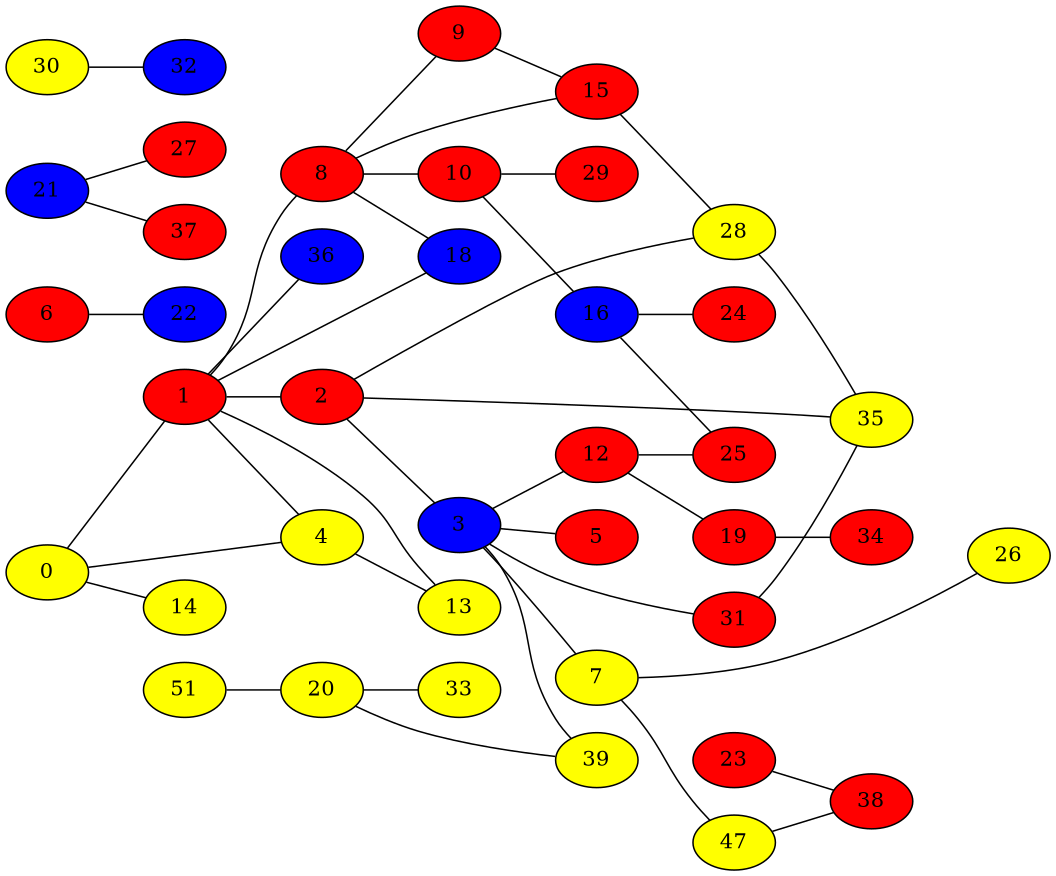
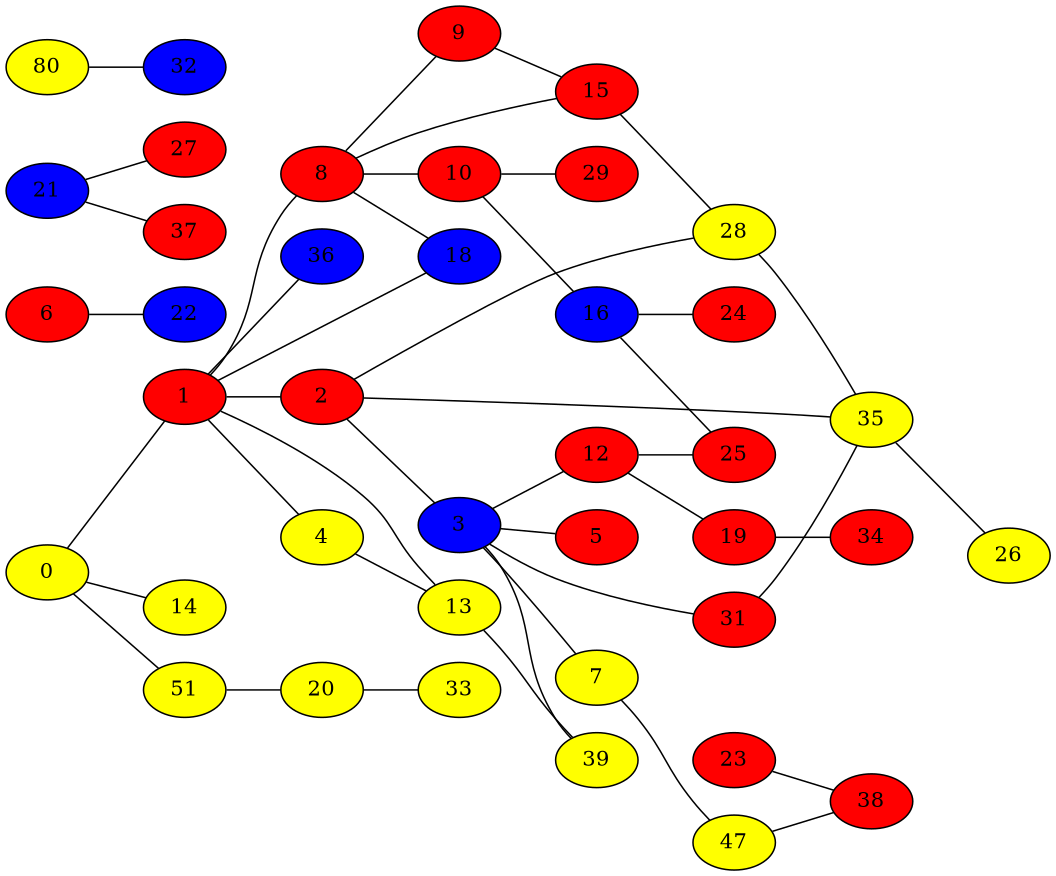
  graph {
    rankdir=LR
    node [fillcolor=red style=filled]
    0 [fillcolor=yellow]
    1
    n3 [fillcolor=yellow label=51]
    14 [fillcolor=yellow]
    2
    4 [fillcolor=yellow]
    8
    13 [fillcolor=yellow]
    18 [fillcolor=blue]
    36 [fillcolor=blue]
    20 [fillcolor=yellow]
    3 [fillcolor=blue]
    28 [fillcolor=yellow]
    35 [fillcolor=yellow]
    9
    10
    15
    5
    7 [fillcolor=yellow]
    12
    31
    39 [fillcolor=yellow]
    n23 [fillcolor=yellow label=47]
    26 [fillcolor=yellow]
    19
    25
    22 [fillcolor=blue]
    6
    38
    16 [fillcolor=blue]
    29
    24
    33 [fillcolor=yellow]
    34
    21 [fillcolor=blue]
    27
    37
    23
-   30 [fillcolor=yellow]
+   30 [fillcolor=yellow label=80]
    32 [fillcolor=blue]
    0 -- 1
-   0 -- 4
+   0 -- n3
    0 -- 14
    1 -- 2
    1 -- 4
    1 -- 8
    1 -- 13
    1 -- 18
    1 -- 36
    n3 -- 20
    2 -- 3
    2 -- 28
    2 -- 35
    4 -- 13
    8 -- 18
    8 -- 9
    8 -- 10
    8 -- 15
-   20 -- 39
+   13 -- 39
    20 -- 33
    3 -- 5
    3 -- 7
    3 -- 12
    3 -- 31
    3 -- 39
    28 -- 35
    9 -- 15
    10 -- 16
    10 -- 29
    15 -- 28
    7 -- n23
-   7 -- 26
+   35 -- 26
    12 -- 19
    12 -- 25
    31 -- 35
    n23 -- 38
    19 -- 34
    6 -- 22
    16 -- 25
    16 -- 24
    21 -- 27
    21 -- 37
    23 -- 38
    30 -- 32
  }
